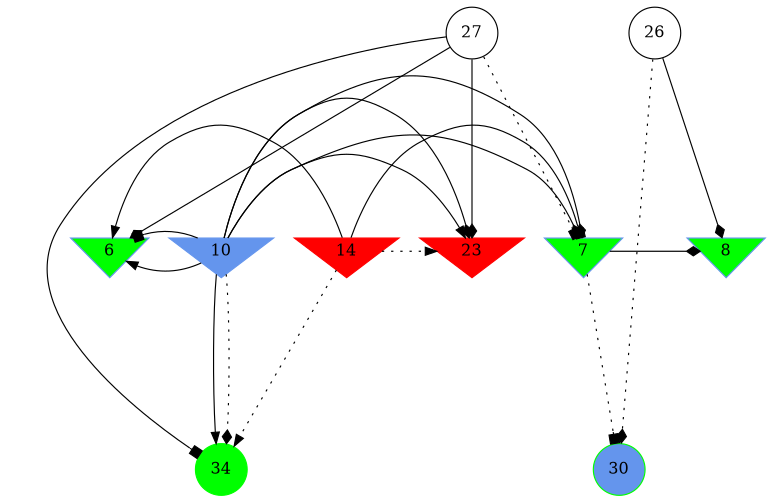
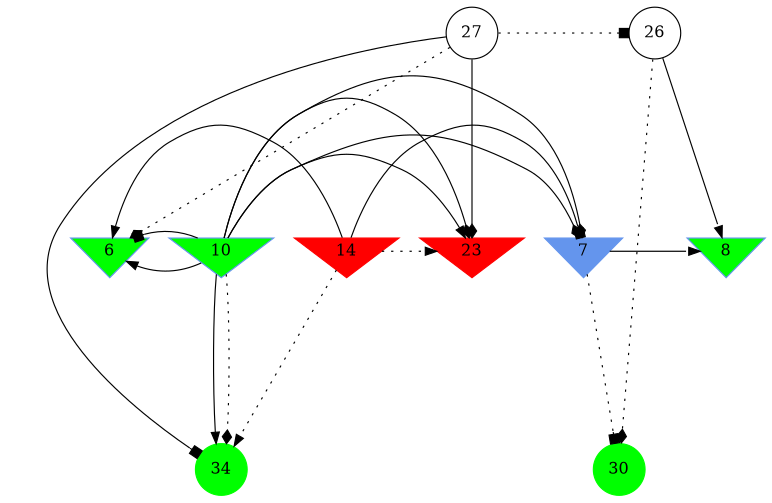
  digraph {
    ranksep=2.0
    node [color=cornflowerblue shape=invtriangle style=filled]
    edge [arrowhead=diamond style=solid]
    6 [fillcolor=green]
-   7 [fillcolor=green]
+   7
    8 [fillcolor=green]
-   10
+   10 [fillcolor=green]
    14 [color=red]
    23 [color=red]
    26 [color=black shape=circle style=""]
    27 [color=black shape=circle style=""]
-   30 [color=green shape=circle fillcolor=cornflowerblue]
+   30 [color=green shape=circle]
    n10 [color=green label=34 shape=circle]
    subgraph sub_1 {
      rank=same
      6
      7
      8
      10
      14
      23
    }
    subgraph sub_2 {
      rank=same
      26
      27
    }
    subgraph sub_3 {
      rank=same
      30
      n10
    }
-   7 -> 8
+   7 -> 8 [arrowhead=normal]
    7 -> 30 [arrowhead=box style=dotted]
    10 -> 6 [arrowhead=normal]
    10 -> 6 [arrowhead=box]
    10 -> 7
    10 -> 7
    10 -> 23 [arrowhead=normal]
    10 -> 23
    10 -> n10 [arrowhead=normal]
    10 -> n10 [style=dotted]
    14 -> 6 [arrowhead=normal]
    14 -> 7 [arrowhead=box]
    14 -> 23 [arrowhead=normal style=dotted]
    14 -> n10 [arrowhead=normal style=dotted]
-   26 -> 8
+   26 -> 8 [arrowhead=normal]
    26 -> 30 [style=dotted]
-   27 -> 6
-   27 -> 7 [arrowhead=box style=dotted]
+   27 -> 6 [style=dotted]
+   27 -> 26 [arrowhead=box style=dotted]
    27 -> 23
    27 -> n10 [arrowhead=box]
  }
